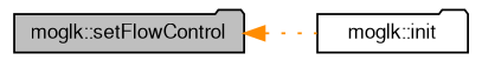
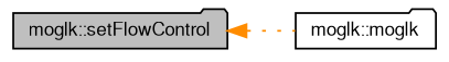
  digraph {
    rankdir=LR
    node [color=black fontname=FreeSans fontsize=10 shape=folder style=filled]
    n1 [fillcolor=grey75 fontcolor=black height=0.2 label="moglk::setFlowControl" width=0.4]
-   n2 [fillcolor=white height=0.2 label="moglk::init" width=0.4]
+   n2 [fillcolor=white height=0.2 label="moglk::moglk" width=0.4]
    n1 -> n2 [color=darkorange dir=back fontname=FreeSans fontsize=10 labelfontname=FreeSans labelfontsize=10 style=dotted]
  }
